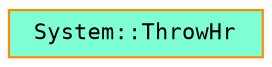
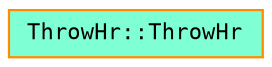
  digraph {
    rankdir=LR
    fontname="DejaVu Sans Mono"
-   n1 [color=darkorange fillcolor=aquamarine fontname="DejaVu Sans Mono" fontsize=10 height=0.2 label="System::ThrowHr" shape=record style=filled width=0.4]
+   n1 [color=darkorange fillcolor=aquamarine fontname="DejaVu Sans Mono" fontsize=10 height=0.2 label="ThrowHr::ThrowHr" shape=record style=filled width=0.4]
  }
